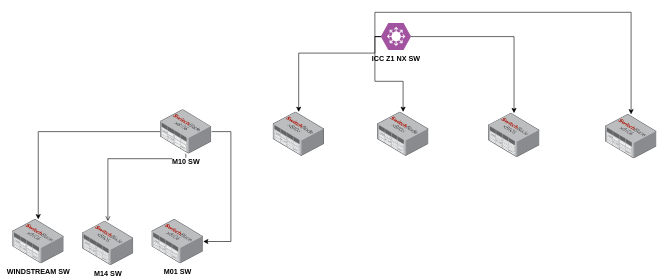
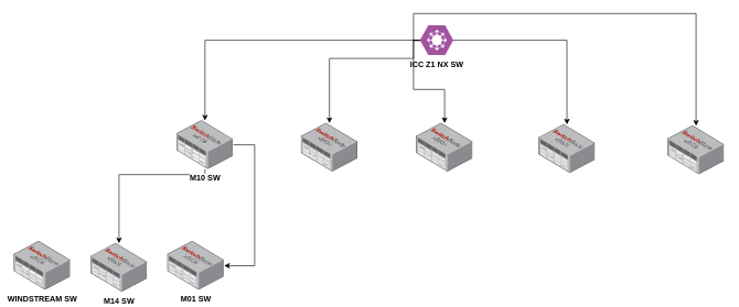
  <mxCell id="0" />
  <mxCell id="1" parent="0" />
+ <mxCell id="2" style="edgeStyle=orthogonalEdgeStyle;rounded=0;orthogonalLoop=1;jettySize=auto;html=1;" edge="1" parent="1" source="7" target="11"><mxGeometry relative="1" as="geometry" /></mxCell>
  <mxCell id="3" style="edgeStyle=orthogonalEdgeStyle;rounded=0;orthogonalLoop=1;jettySize=auto;html=1;" edge="1" parent="1" source="7" target="12"><mxGeometry relative="1" as="geometry"><Array as="points"><mxPoint x="624" y="88" /><mxPoint x="497" y="88" /></Array></mxGeometry></mxCell>
  <mxCell id="4" style="edgeStyle=orthogonalEdgeStyle;rounded=0;orthogonalLoop=1;jettySize=auto;html=1;" edge="1" parent="1" source="7" target="13"><mxGeometry relative="1" as="geometry"><Array as="points"><mxPoint x="624" y="135" /><mxPoint x="671" y="135" /></Array></mxGeometry></mxCell>
  <mxCell id="5" style="edgeStyle=orthogonalEdgeStyle;rounded=0;orthogonalLoop=1;jettySize=auto;html=1;" edge="1" parent="1" source="7" target="14"><mxGeometry relative="1" as="geometry" /></mxCell>
  <mxCell id="6" style="edgeStyle=orthogonalEdgeStyle;rounded=0;orthogonalLoop=1;jettySize=auto;html=1;" edge="1" parent="1" source="7" target="15"><mxGeometry relative="1" as="geometry"><Array as="points"><mxPoint x="624" y="20" /><mxPoint x="1051" y="20" /></Array></mxGeometry></mxCell>
  <mxCell id="7" value="&lt;b&gt;ICC Z1 NX SW&lt;/b&gt;" style="verticalLabelPosition=bottom;sketch=0;html=1;fillColor=#A153A0;strokeColor=#ffffff;verticalAlign=top;align=center;points=[[0,0.5,0],[0.125,0.25,0],[0.25,0,0],[0.5,0,0],[0.75,0,0],[0.875,0.25,0],[1,0.5,0],[0.875,0.75,0],[0.75,1,0],[0.5,1,0],[0.125,0.75,0]];pointerEvents=1;shape=mxgraph.cisco_safe.compositeIcon;bgIcon=mxgraph.cisco_safe.design.blank_device;resIcon=mxgraph.cisco_safe.design.l3_switch;" vertex="1" parent="1"><mxGeometry x="634" y="38" width="50" height="45" as="geometry" /></mxCell>
- <mxCell id="8" style="edgeStyle=orthogonalEdgeStyle;rounded=0;orthogonalLoop=1;jettySize=auto;html=1;" edge="1" parent="1" source="11" target="16"><mxGeometry relative="1" as="geometry" /></mxCell>
  <mxCell id="9" style="edgeStyle=orthogonalEdgeStyle;rounded=0;orthogonalLoop=1;jettySize=auto;html=1;" edge="1" parent="1" source="11" target="18"><mxGeometry relative="1" as="geometry"><Array as="points"><mxPoint x="384" y="219" /><mxPoint x="384" y="402" /></Array></mxGeometry></mxCell>
- <mxCell id="10" style="edgeStyle=orthogonalEdgeStyle;rounded=0;orthogonalLoop=1;jettySize=auto;html=1;endArrow=open;" edge="1" parent="1" source="11" target="17"><mxGeometry relative="1" as="geometry"><Array as="points"><mxPoint x="309" y="264" /><mxPoint x="179" y="264" /></Array></mxGeometry></mxCell>
+ <mxCell id="10" style="edgeStyle=orthogonalEdgeStyle;rounded=0;orthogonalLoop=1;jettySize=auto;html=1;" edge="1" parent="1" source="11" target="17"><mxGeometry relative="1" as="geometry"><Array as="points"><mxPoint x="309" y="264" /><mxPoint x="179" y="264" /></Array></mxGeometry></mxCell>
  <mxCell id="11" value="&lt;b&gt;M10 SW&lt;/b&gt;" style="image;points=[];aspect=fixed;html=1;align=center;shadow=0;dashed=0;image=img/lib/allied_telesis/switch/Modular_Switch_SBx8106.svg;" vertex="1" parent="1"><mxGeometry x="266" y="182" width="85.8" height="73.8" as="geometry" /></mxCell>
  <mxCell id="12" value="" style="image;points=[];aspect=fixed;html=1;align=center;shadow=0;dashed=0;image=img/lib/allied_telesis/switch/Modular_Switch_SBx8106.svg;" vertex="1" parent="1"><mxGeometry x="454" y="186" width="85.8" height="73.8" as="geometry" /></mxCell>
  <mxCell id="13" value="" style="image;points=[];aspect=fixed;html=1;align=center;shadow=0;dashed=0;image=img/lib/allied_telesis/switch/Modular_Switch_SBx8106.svg;" vertex="1" parent="1"><mxGeometry x="628" y="186" width="85.8" height="73.8" as="geometry" /></mxCell>
  <mxCell id="14" value="" style="image;points=[];aspect=fixed;html=1;align=center;shadow=0;dashed=0;image=img/lib/allied_telesis/switch/Modular_Switch_SBx8106.svg;" vertex="1" parent="1"><mxGeometry x="813" y="188" width="85.8" height="73.8" as="geometry" /></mxCell>
  <mxCell id="15" value="" style="image;points=[];aspect=fixed;html=1;align=center;shadow=0;dashed=0;image=img/lib/allied_telesis/switch/Modular_Switch_SBx8106.svg;" vertex="1" parent="1"><mxGeometry x="1008" y="190" width="85.8" height="73.8" as="geometry" /></mxCell>
  <mxCell id="16" value="&lt;b&gt;WINDSTREAM SW&lt;/b&gt;" style="image;points=[];aspect=fixed;html=1;align=center;shadow=0;dashed=0;image=img/lib/allied_telesis/switch/Modular_Switch_SBx8106.svg;" vertex="1" parent="1"><mxGeometry x="20" y="365" width="85.8" height="73.8" as="geometry" /></mxCell>
  <mxCell id="17" value="&lt;b&gt;M14 SW&lt;/b&gt;" style="image;points=[];aspect=fixed;html=1;align=center;shadow=0;dashed=0;image=img/lib/allied_telesis/switch/Modular_Switch_SBx8106.svg;" vertex="1" parent="1"><mxGeometry x="136" y="368" width="85.8" height="73.8" as="geometry" /></mxCell>
  <mxCell id="18" value="&lt;b&gt;M01 SW&lt;/b&gt;" style="image;points=[];aspect=fixed;html=1;align=center;shadow=0;dashed=0;image=img/lib/allied_telesis/switch/Modular_Switch_SBx8106.svg;" vertex="1" parent="1"><mxGeometry x="252" y="365" width="85.8" height="73.8" as="geometry" /></mxCell>
